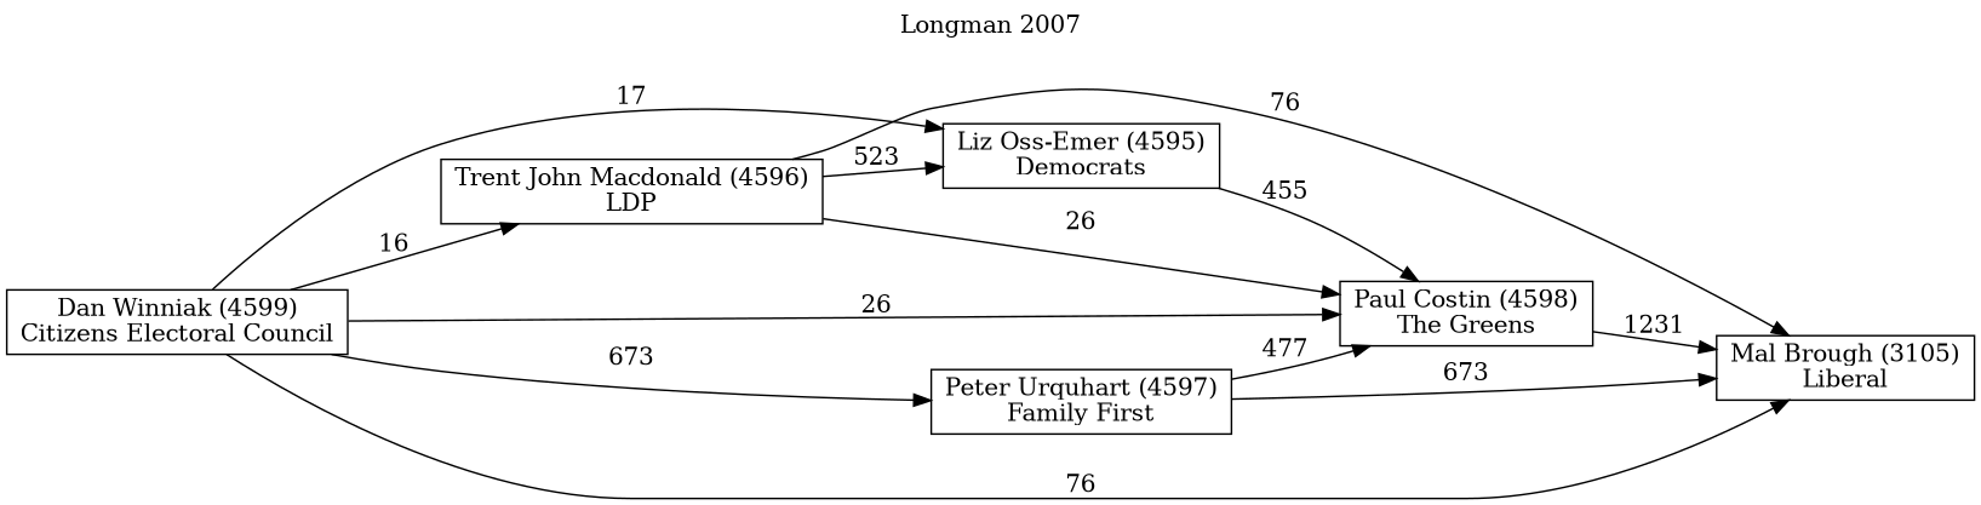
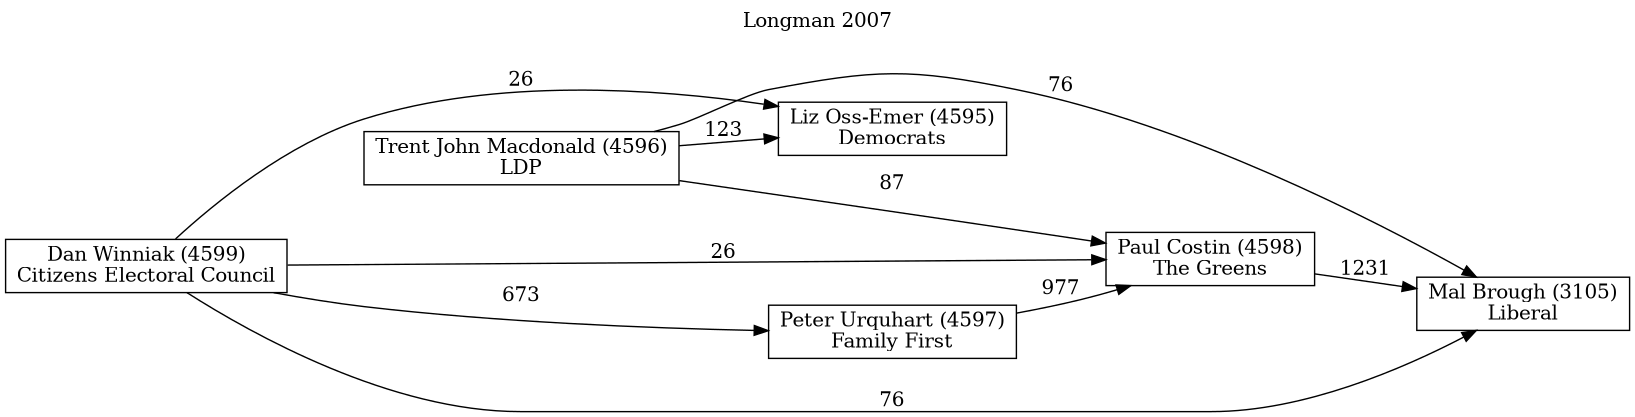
  digraph {
    label="Longman 2007"
    labelloc=t
    mclimit=2
    rankdir=LR
    node [shape=box]
    n1 [label="Mal Brough (3105)\nLiberal"]
    n2 [label="Paul Costin (4598)\nThe Greens"]
    n3 [label="Peter Urquhart (4597)\nFamily First"]
    n4 [label="Liz Oss-Emer (4595)\nDemocrats"]
    n5 [label="Trent John Macdonald (4596)\nLDP"]
    n6 [label="Dan Winniak (4599)\nCitizens Electoral Council"]
    n2 -> n1 [label=1231]
-   n3 -> n1 [label=673]
-   n3 -> n2 [label=477]
-   n4 -> n2 [label=455]
+   n3 -> n2 [label=977]
    n5 -> n1 [label=76]
-   n5 -> n2 [label=26]
-   n5 -> n4 [label=523]
+   n5 -> n2 [label=87]
+   n5 -> n4 [label=123]
    n6 -> n1 [label=76]
    n6 -> n2 [label=26]
    n6 -> n3 [label=673]
-   n6 -> n4 [label=17]
-   n6 -> n5 [label=16]
+   n6 -> n4 [label=26]
  }
